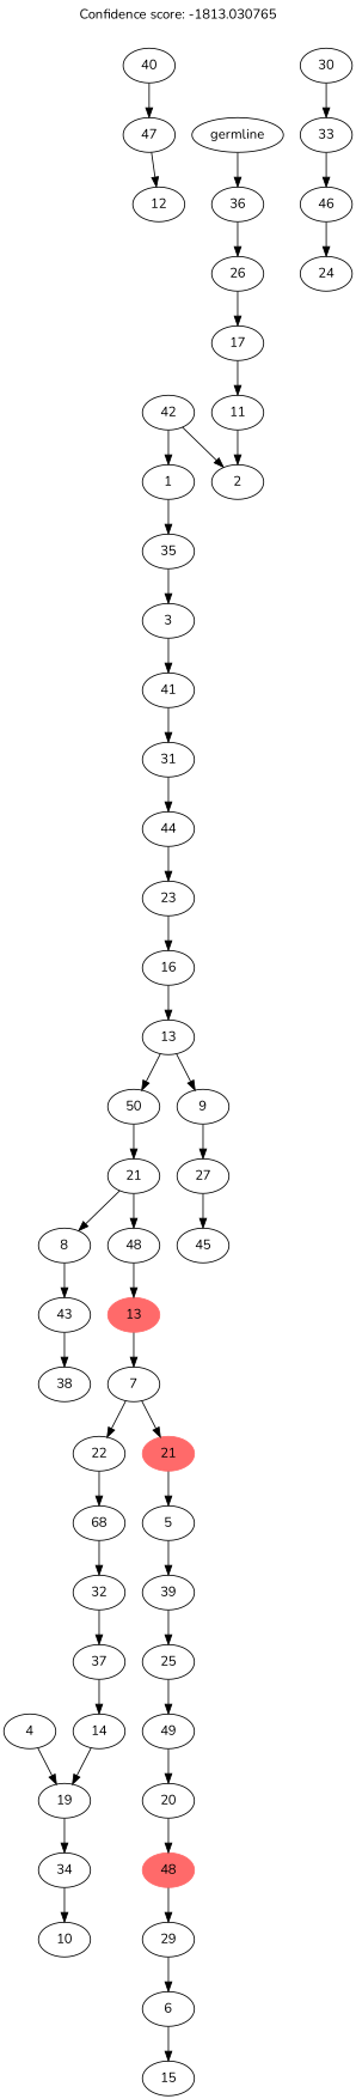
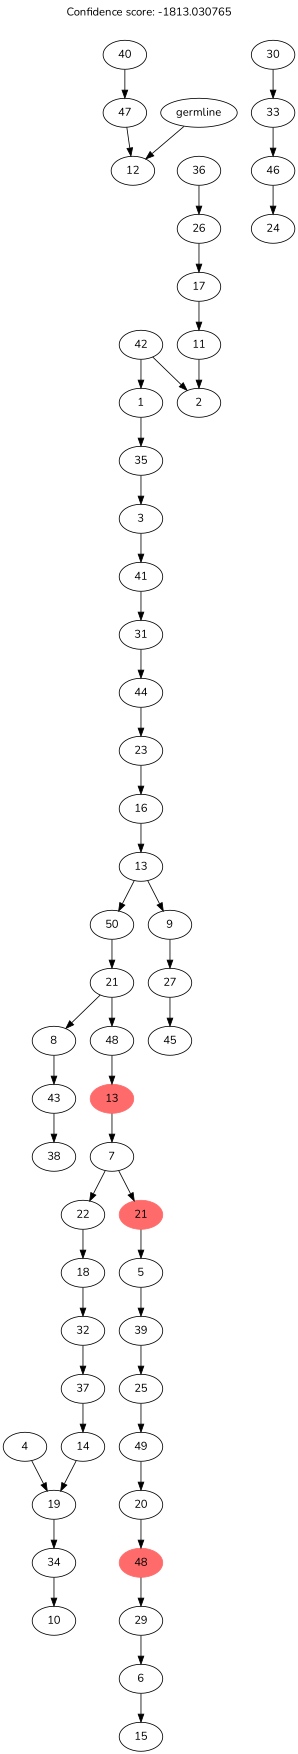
  digraph {
    fontname=Nunito
    label="Confidence score: -1813.030765"
    labelloc=t
    node [fontname=Nunito]
    edge [fontname=Nunito]
    n1 [label=43]
    n2 [label=38]
    n3 [label=8]
    n4 [label=34]
    n5 [label=10]
    n6 [label=19]
    n7 [label=4]
    n8 [label=14]
    n9 [label=37]
    n10 [label=32]
-   n11 [label=68]
+   n11 [label=18]
    n12 [label=22]
    n13 [label=6]
    n14 [label=15]
    n15 [label=29]
    n16 [color=indianred1 label=48 style=filled]
    n17 [label=20]
    n18 [label=49]
    n19 [label=25]
    n20 [label=39]
    n21 [label=5]
    n22 [color=indianred1 label=21 style=filled]
    n23 [label=7]
    n24 [color=indianred1 label=13 style=filled]
    n25 [label=47]
    n26 [label=12]
    n27 [label=40]
    n28 [label=48]
    n29 [label=21]
    n30 [label=50]
    n31 [label=46]
    n32 [label=24]
    n33 [label=33]
    n34 [label=30]
    n35 [label=45]
    n36 [label=27]
    n37 [label=9]
    n38 [label=13]
    n39 [label=16]
    n40 [label=23]
    n41 [label=44]
    n42 [label=31]
    n43 [label=41]
    n44 [label=3]
    n45 [label=35]
    n46 [label=1]
    n47 [label=42]
    n48 [label=2]
    n49 [label=11]
    n50 [label=17]
    n51 [label=26]
    n52 [label=36]
    n53 [label=germline]
    n1 -> n2
    n3 -> n1
    n4 -> n5
    n6 -> n4
    n7 -> n6
    n8 -> n6
    n9 -> n8
    n10 -> n9
    n11 -> n10
    n12 -> n11
    n13 -> n14
    n15 -> n13
    n16 -> n15
    n17 -> n16
    n18 -> n17
    n19 -> n18
    n20 -> n19
    n21 -> n20
    n22 -> n21
    n23 -> n12
    n23 -> n22
    n24 -> n23
    n25 -> n26
    n27 -> n25
    n28 -> n24
    n29 -> n3
    n29 -> n28
    n30 -> n29
    n31 -> n32
    n33 -> n31
    n34 -> n33
    n36 -> n35
    n37 -> n36
    n38 -> n30
    n38 -> n37
    n39 -> n38
    n40 -> n39
    n41 -> n40
    n42 -> n41
    n43 -> n42
    n44 -> n43
    n45 -> n44
    n46 -> n45
    n47 -> n46
    n47 -> n48
    n49 -> n48
    n50 -> n49
    n51 -> n50
    n52 -> n51
-   n53 -> n52
+   n53 -> n26
  }
